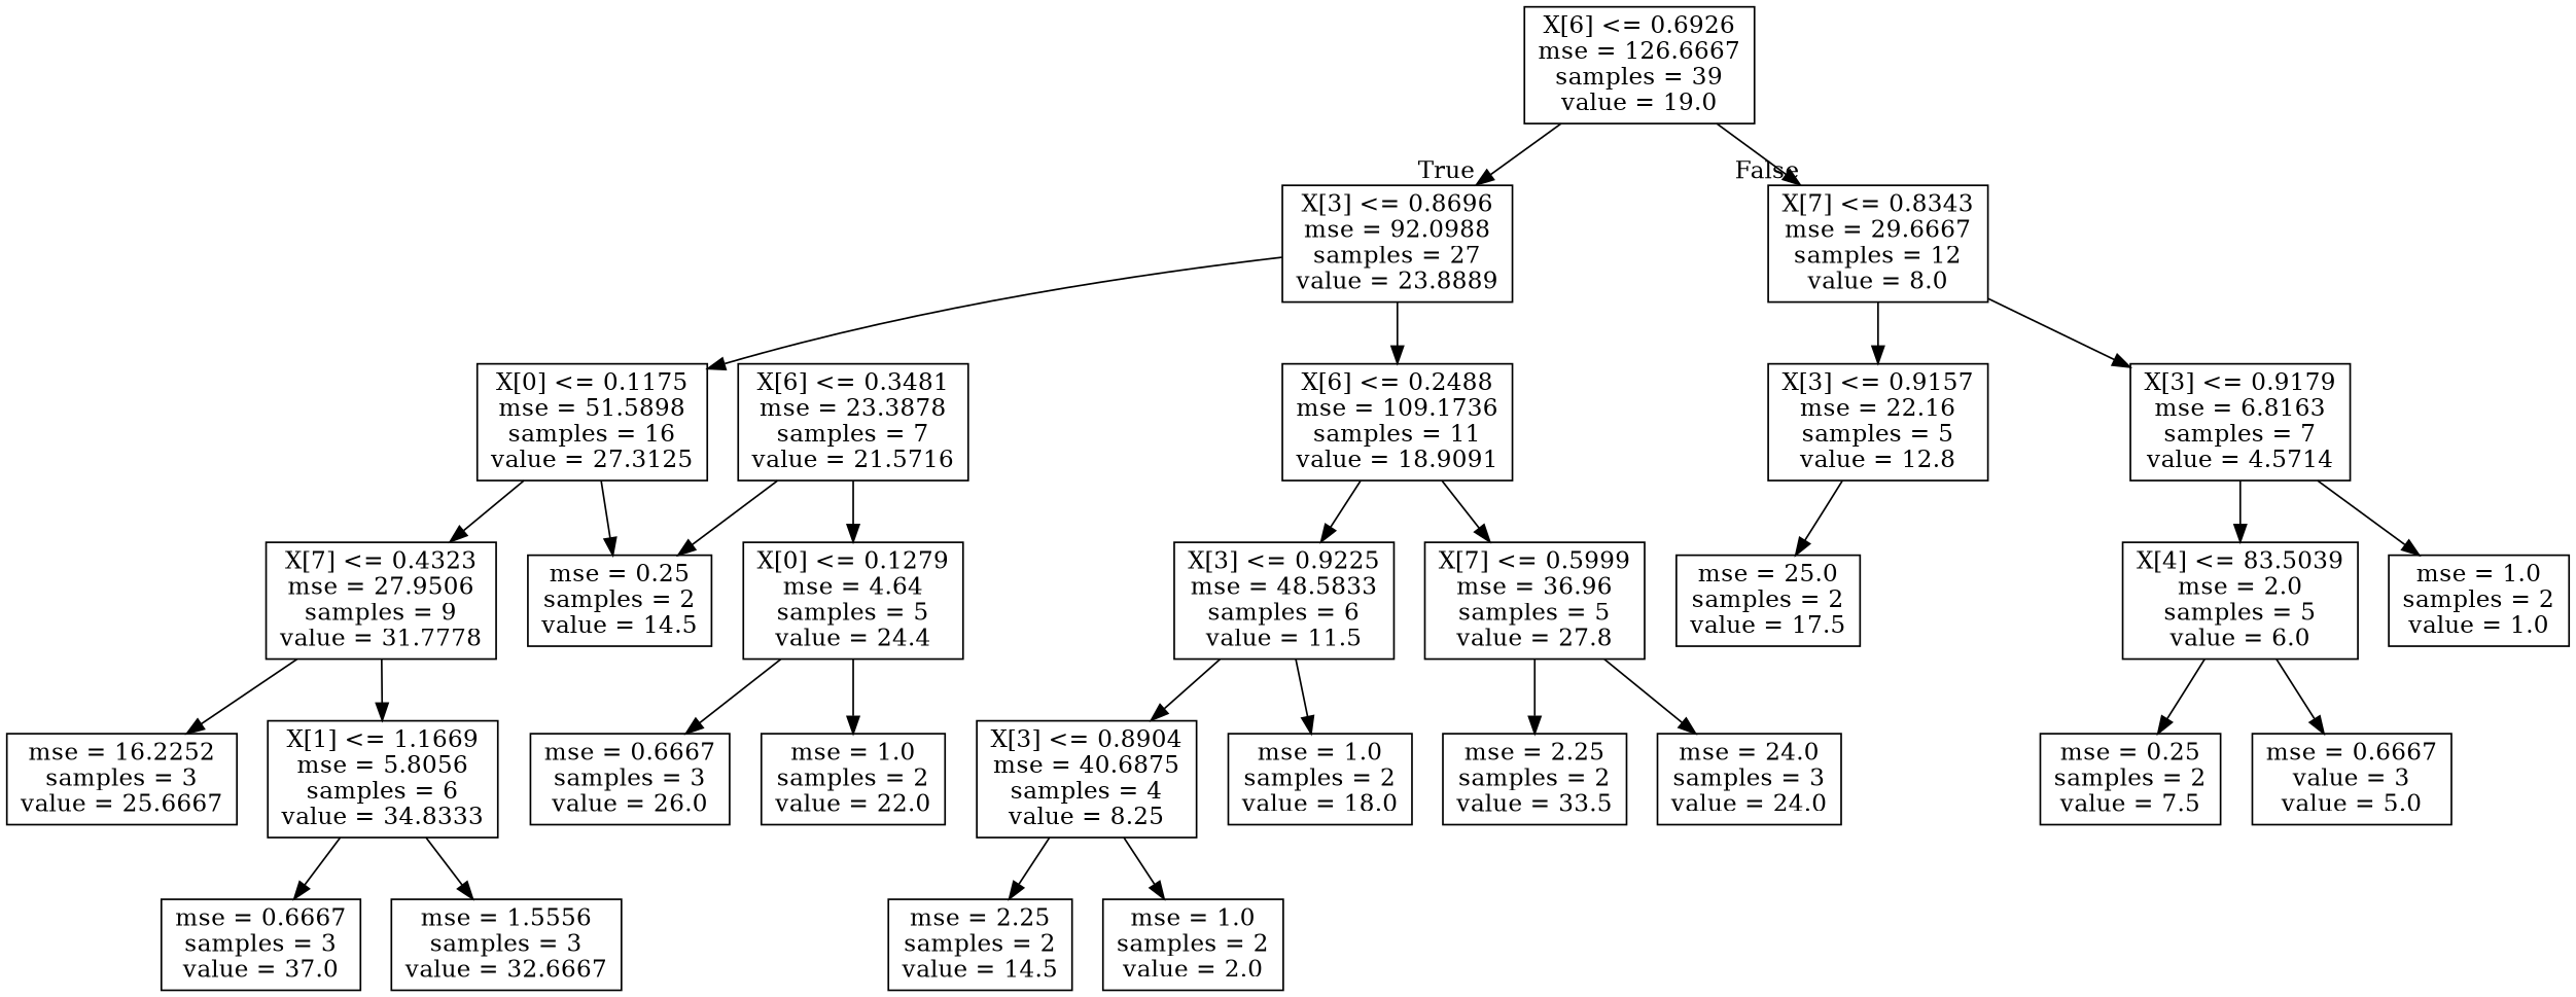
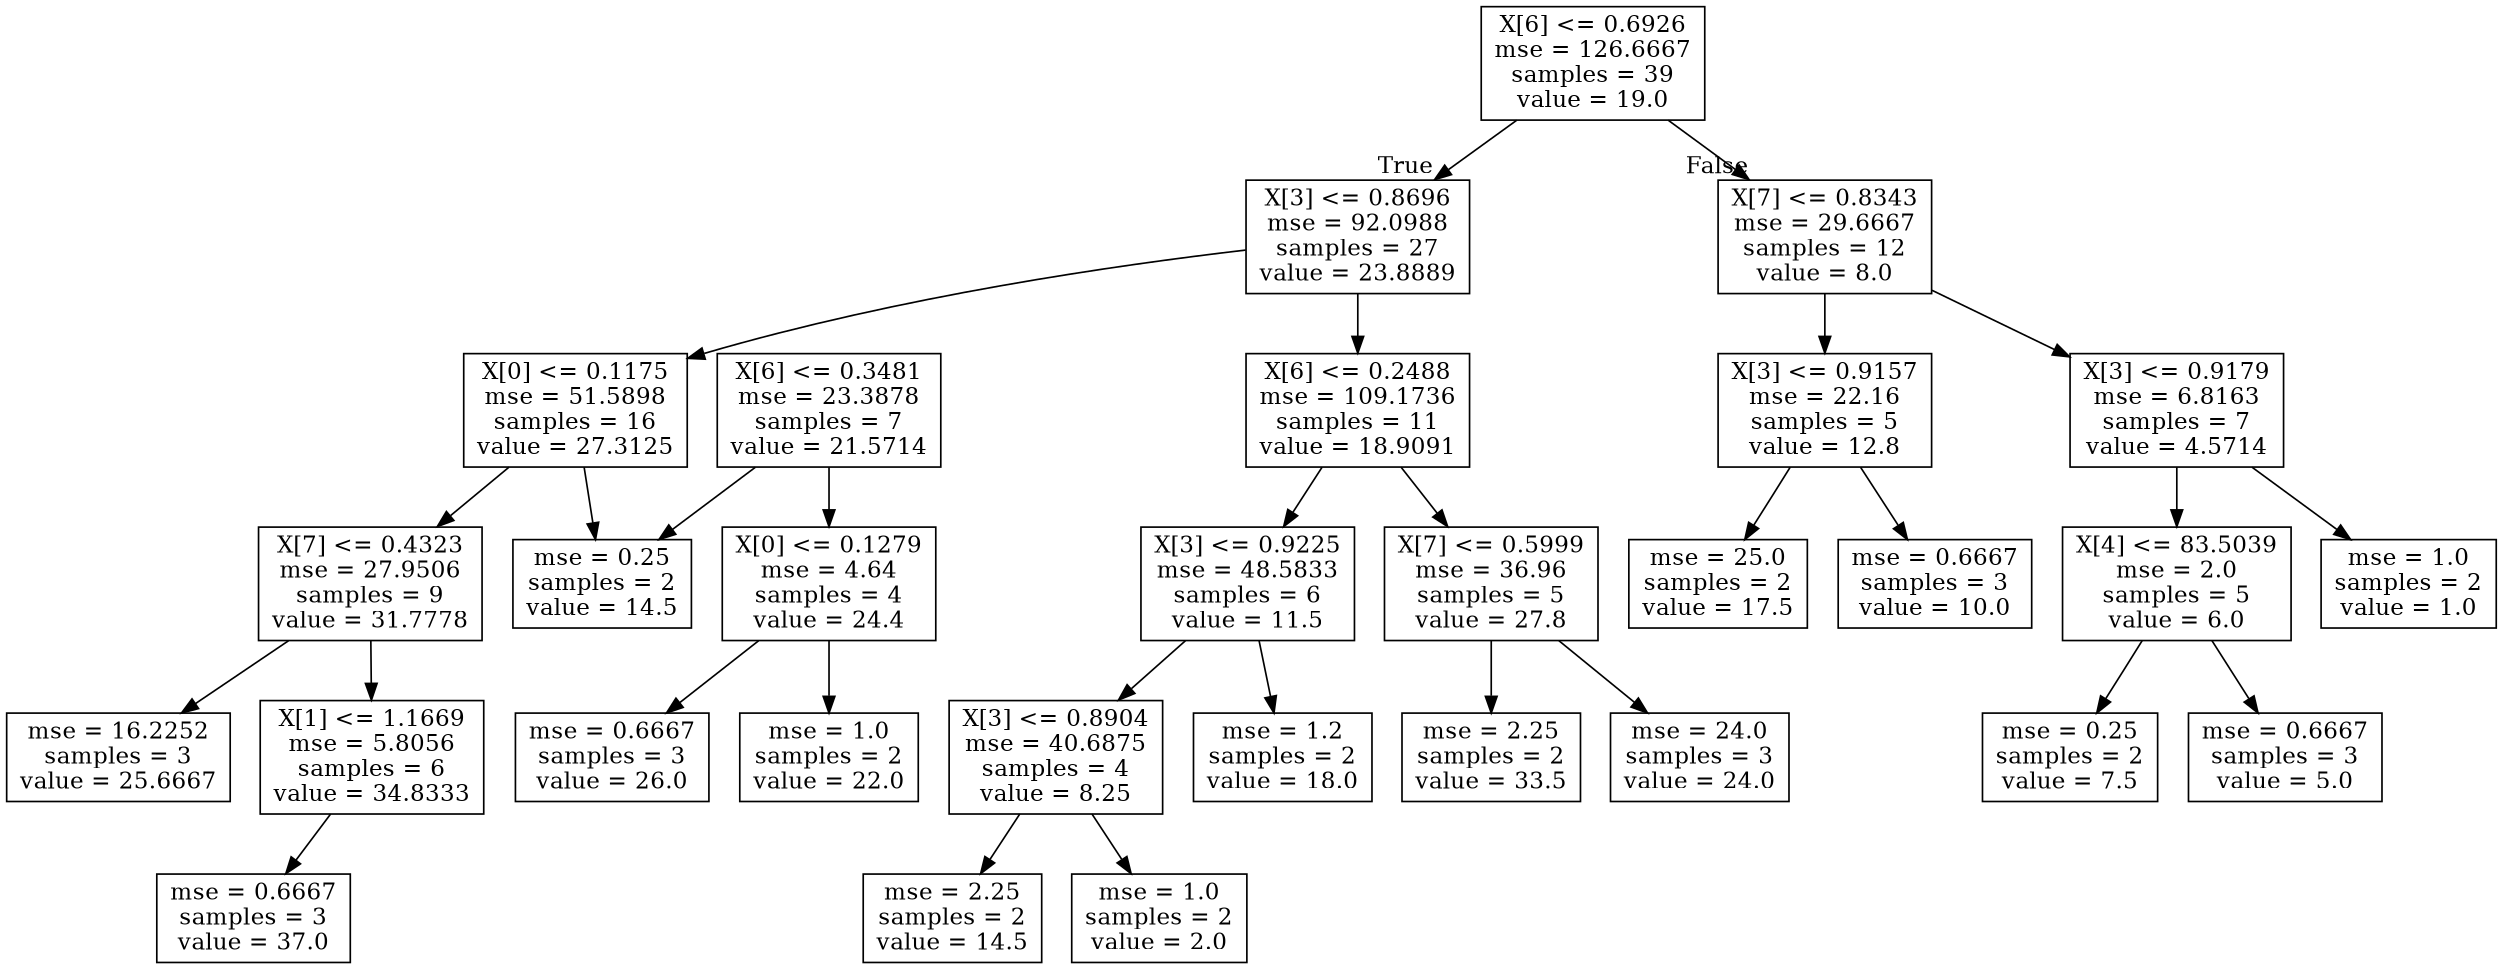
  digraph {
    node [shape=box]
    n1 [label="X[6] <= 0.6926\nmse = 126.6667\nsamples = 39\nvalue = 19.0"]
    n2 [label="X[3] <= 0.8696\nmse = 92.0988\nsamples = 27\nvalue = 23.8889"]
    n3 [label="X[7] <= 0.8343\nmse = 29.6667\nsamples = 12\nvalue = 8.0"]
    n4 [label="X[0] <= 0.1175\nmse = 51.5898\nsamples = 16\nvalue = 27.3125"]
    n5 [label="X[6] <= 0.2488\nmse = 109.1736\nsamples = 11\nvalue = 18.9091"]
    n6 [label="X[3] <= 0.9157\nmse = 22.16\nsamples = 5\nvalue = 12.8"]
    n7 [label="X[3] <= 0.9179\nmse = 6.8163\nsamples = 7\nvalue = 4.5714"]
    n8 [label="X[7] <= 0.4323\nmse = 27.9506\nsamples = 9\nvalue = 31.7778"]
    n9 [label="mse = 0.25\nsamples = 2\nvalue = 14.5"]
    n10 [label="X[3] <= 0.9225\nmse = 48.5833\nsamples = 6\nvalue = 11.5"]
    n11 [label="X[7] <= 0.5999\nmse = 36.96\nsamples = 5\nvalue = 27.8"]
    n12 [label="mse = 16.2252\nsamples = 3\nvalue = 25.6667"]
    n13 [label="X[1] <= 1.1669\nmse = 5.8056\nsamples = 6\nvalue = 34.8333"]
-   n14 [label="X[6] <= 0.3481\nmse = 23.3878\nsamples = 7\nvalue = 21.5716"]
-   n15 [label="X[0] <= 0.1279\nmse = 4.64\nsamples = 5\nvalue = 24.4"]
+   n14 [label="X[6] <= 0.3481\nmse = 23.3878\nsamples = 7\nvalue = 21.5714"]
+   n15 [label="X[0] <= 0.1279\nmse = 4.64\nsamples = 4\nvalue = 24.4"]
    n16 [label="mse = 0.6667\nsamples = 3\nvalue = 37.0"]
-   n17 [label="mse = 1.5556\nsamples = 3\nvalue = 32.6667"]
    n18 [label="mse = 0.6667\nsamples = 3\nvalue = 26.0"]
    n19 [label="mse = 1.0\nsamples = 2\nvalue = 22.0"]
    n20 [label="X[3] <= 0.8904\nmse = 40.6875\nsamples = 4\nvalue = 8.25"]
-   n21 [label="mse = 1.0\nsamples = 2\nvalue = 18.0"]
+   n21 [label="mse = 1.2\nsamples = 2\nvalue = 18.0"]
    n22 [label="mse = 2.25\nsamples = 2\nvalue = 33.5"]
    n23 [label="mse = 24.0\nsamples = 3\nvalue = 24.0"]
    n24 [label="mse = 2.25\nsamples = 2\nvalue = 14.5"]
    n25 [label="mse = 1.0\nsamples = 2\nvalue = 2.0"]
    n26 [label="mse = 25.0\nsamples = 2\nvalue = 17.5"]
+   n27 [label="mse = 0.6667\nsamples = 3\nvalue = 10.0"]
    n28 [label="X[4] <= 83.5039\nmse = 2.0\nsamples = 5\nvalue = 6.0"]
    n29 [label="mse = 1.0\nsamples = 2\nvalue = 1.0"]
    n30 [label="mse = 0.25\nsamples = 2\nvalue = 7.5"]
-   n31 [label="mse = 0.6667\nvalue = 3\nvalue = 5.0"]
+   n31 [label="mse = 0.6667\nsamples = 3\nvalue = 5.0"]
    n1 -> n2 [headlabel=True labelangle=45 labeldistance=2.5]
    n1 -> n3 [headlabel=False labelangle=-45 labeldistance=2.5]
    n2 -> n4
    n2 -> n5
    n3 -> n6
    n3 -> n7
    n4 -> n8
    n4 -> n9
    n5 -> n10
    n5 -> n11
    n6 -> n26
+   n6 -> n27
    n7 -> n28
    n7 -> n29
    n8 -> n12
    n8 -> n13
    n10 -> n20
    n10 -> n21
    n11 -> n22
    n11 -> n23
    n13 -> n16
-   n13 -> n17
    n14 -> n9
    n14 -> n15
    n15 -> n18
    n15 -> n19
    n20 -> n24
    n20 -> n25
    n28 -> n30
    n28 -> n31
  }
